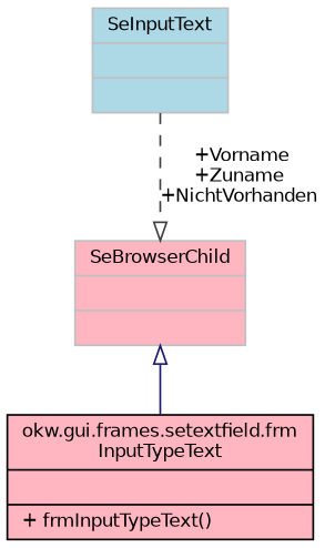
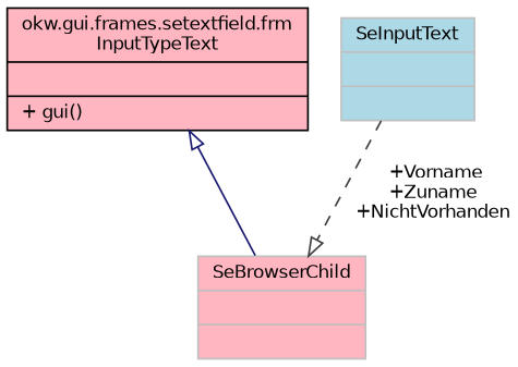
  digraph {
    node [color=grey75 fillcolor=lightpink fontname=Helvetica fontsize=10 shape=record style=filled]
    edge [fontname=Helvetica fontsize=10 labelfontname=Helvetica labelfontsize=10]
-   n1 [color=black fontcolor=black height=0.2 label="{okw.gui.frames.setextfield.frm\lInputTypeText\n||+ frmInputTypeText()\l}" width=0.4]
+   n1 [color=black fontcolor=black height=0.2 label="{okw.gui.frames.setextfield.frm\lInputTypeText\n||+ gui()\l}" width=0.4]
    n2 [height=0.2 label="{SeBrowserChild\n||}" width=0.4]
    n3 [fillcolor=lightblue height=0.2 label="{SeInputText\n||}" width=0.4]
-   n2 -> n1 [arrowtail=onormal color=midnightblue dir=back style=solid]
+   n1 -> n2 [arrowtail=onormal color=midnightblue dir=back style=solid]
    n3 -> n2 [arrowhead=onormal color=grey25 label=" +Vorname\n+Zuname\n+NichtVorhanden" style=dashed]
  }
